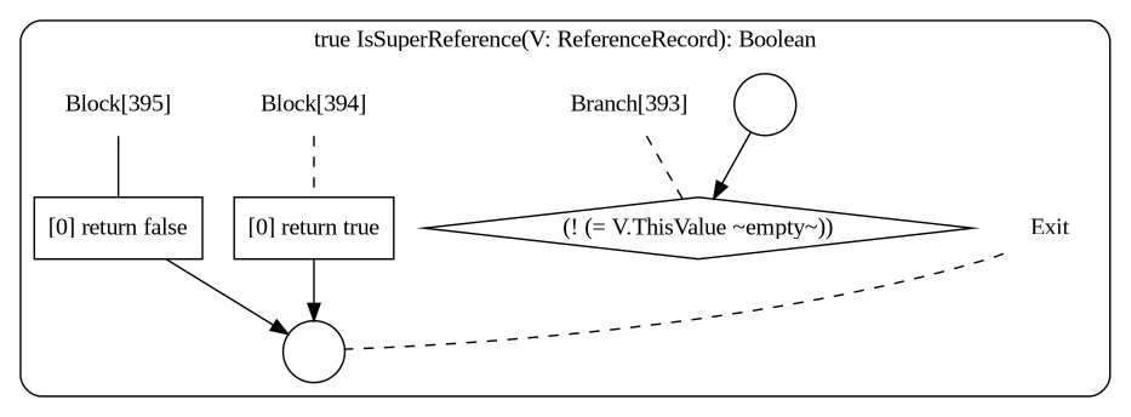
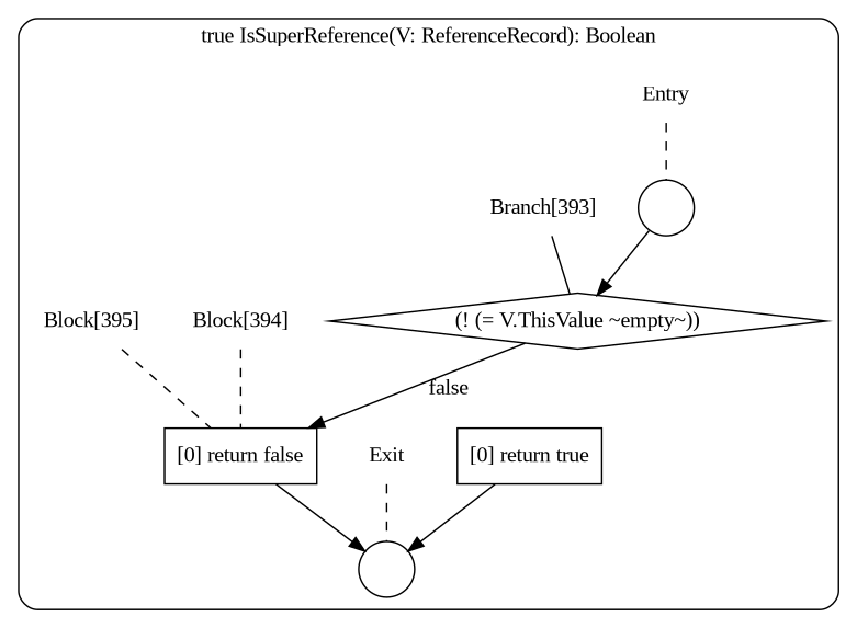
  digraph {
    fontname="Liberation Serif"
    node [fontname="Liberation Serif" shape=none]
    edge [arrowhead=none color=black fontname="Liberation Serif" style=dashed]
+   n1 [label=<<font color="black">Entry</font>>]
    n2 [color=black fillcolor=white label=" " shape=circle style=filled]
    n3 [color=black fillcolor=white label=<<font color="black">(! (= V.ThisValue ~empty~))</font>> shape=diamond style=filled]
    n4 [color=black fillcolor=white label=<<font color="black">[0] return true<BR ALIGN="LEFT"/></font>> shape=box style=filled]
    n5 [color=black fillcolor=white label=<<font color="black">[0] return false<BR ALIGN="LEFT"/></font>> shape=box style=filled]
    n6 [label=<<font color="black">Exit</font>>]
    n7 [color=black fillcolor=white label=" " shape=circle style=filled]
    n8 [label=<<font color="black">Branch[393]</font>>]
    n9 [label=<<font color="black">Block[394]</font>>]
    n10 [label=<<font color="black">Block[395]</font>>]
    subgraph cluster_1 {
      label="true IsSuperReference(V: ReferenceRecord): Boolean"
      style=rounded
+     n1
      n2
      n3
      n4
      n5
      n6
      n7
      n8
      n9
      n10
    }
+   n1 -> n2
    n2 -> n3 [arrowhead="" style=""]
+   n3 -> n5 [label=<<font color="black">false</font>> arrowhead="" style=""]
    n4 -> n7 [arrowhead="" style=""]
    n5 -> n7 [arrowhead="" style=""]
    n6 -> n7
-   n8 -> n3
-   n9 -> n4
-   n10 -> n5 [style=solid]
+   n8 -> n3 [style=solid]
+   n9 -> n5
+   n10 -> n5
  }
